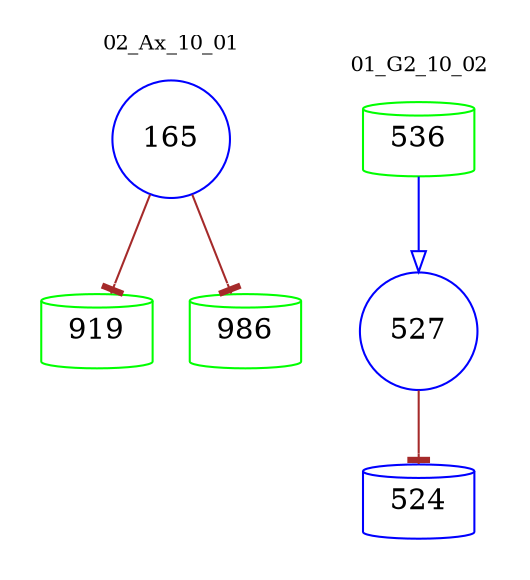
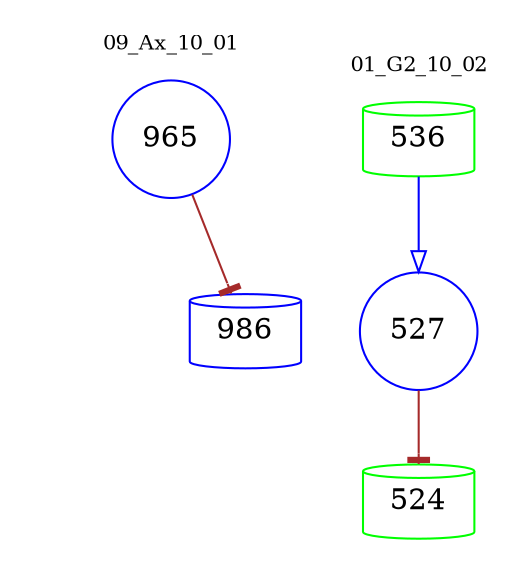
  digraph {
    node [color=blue shape=cylinder]
    edge [arrowhead=tee color=brown]
-   n1 [label=165 shape=circle]
-   n2 [color=green label=919]
-   n3 [color=green label=986]
+   n1 [label=965 shape=circle]
+   n3 [label=986]
    n4 [label=527 shape=circle]
-   n5 [label=524]
+   n5 [color=green label=524]
    n6 [color=green label=536]
    subgraph cluster_1 {
      color=white
      fontsize=10
-     label="02_Ax_10_01"
+     label="09_Ax_10_01"
      n1
-     n2
      n3
    }
    subgraph cluster_2 {
      color=white
      fontsize=10
      label="01_G2_10_02"
      n4
      n5
      n6
    }
-   n1 -> n2
    n1 -> n3
    n4 -> n5
    n6 -> n4 [arrowhead=onormal color=blue]
  }
